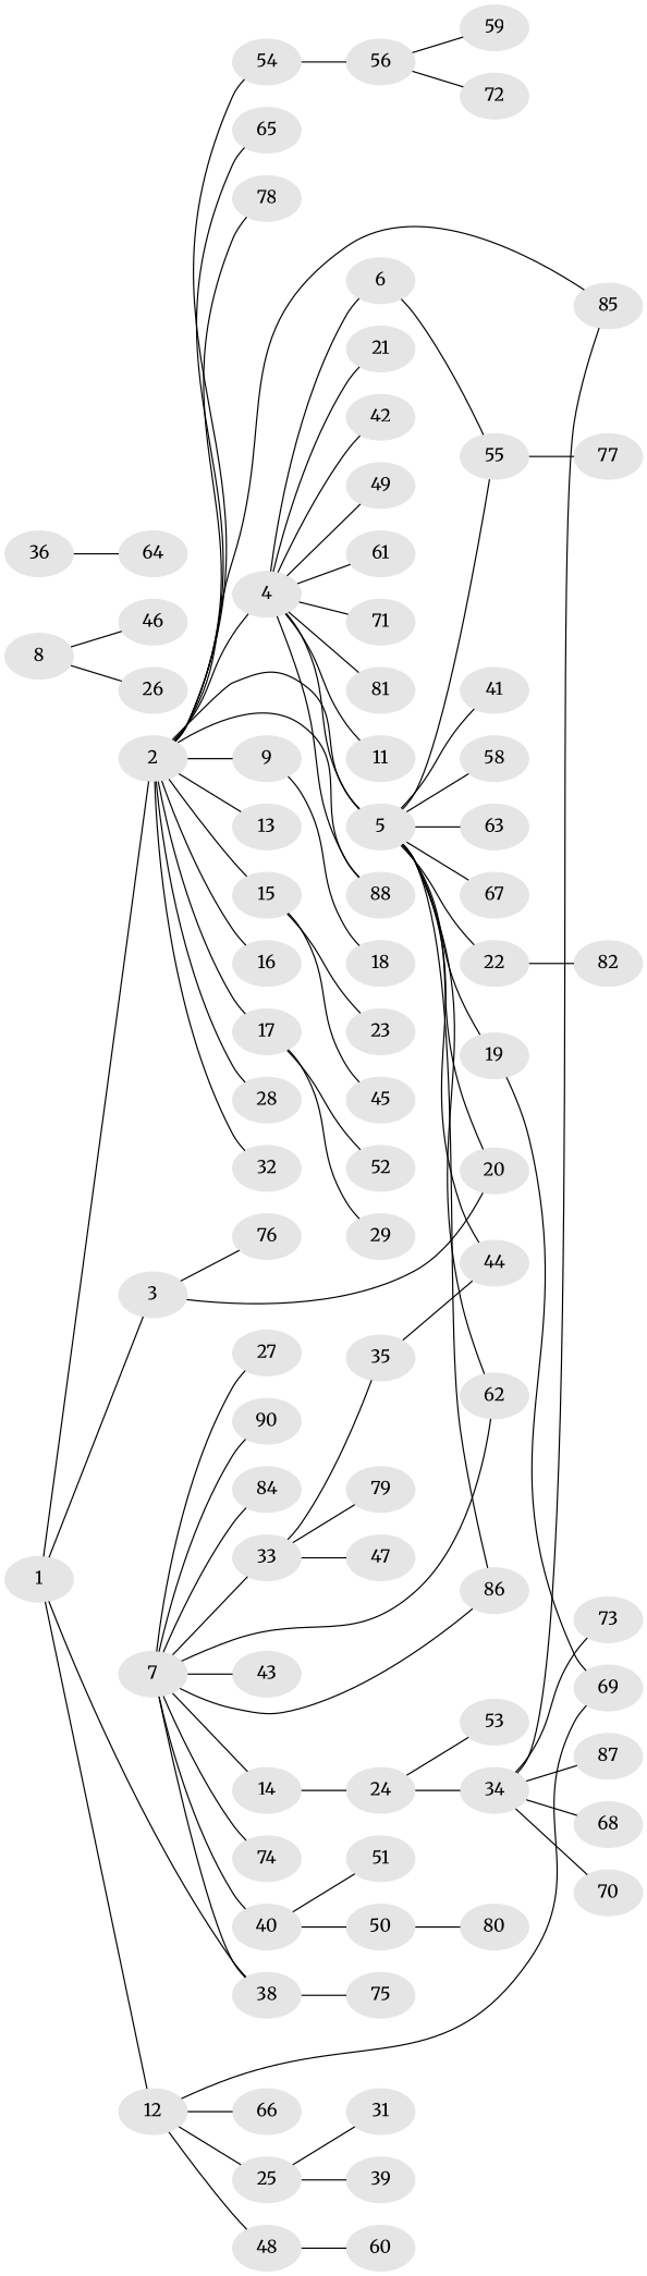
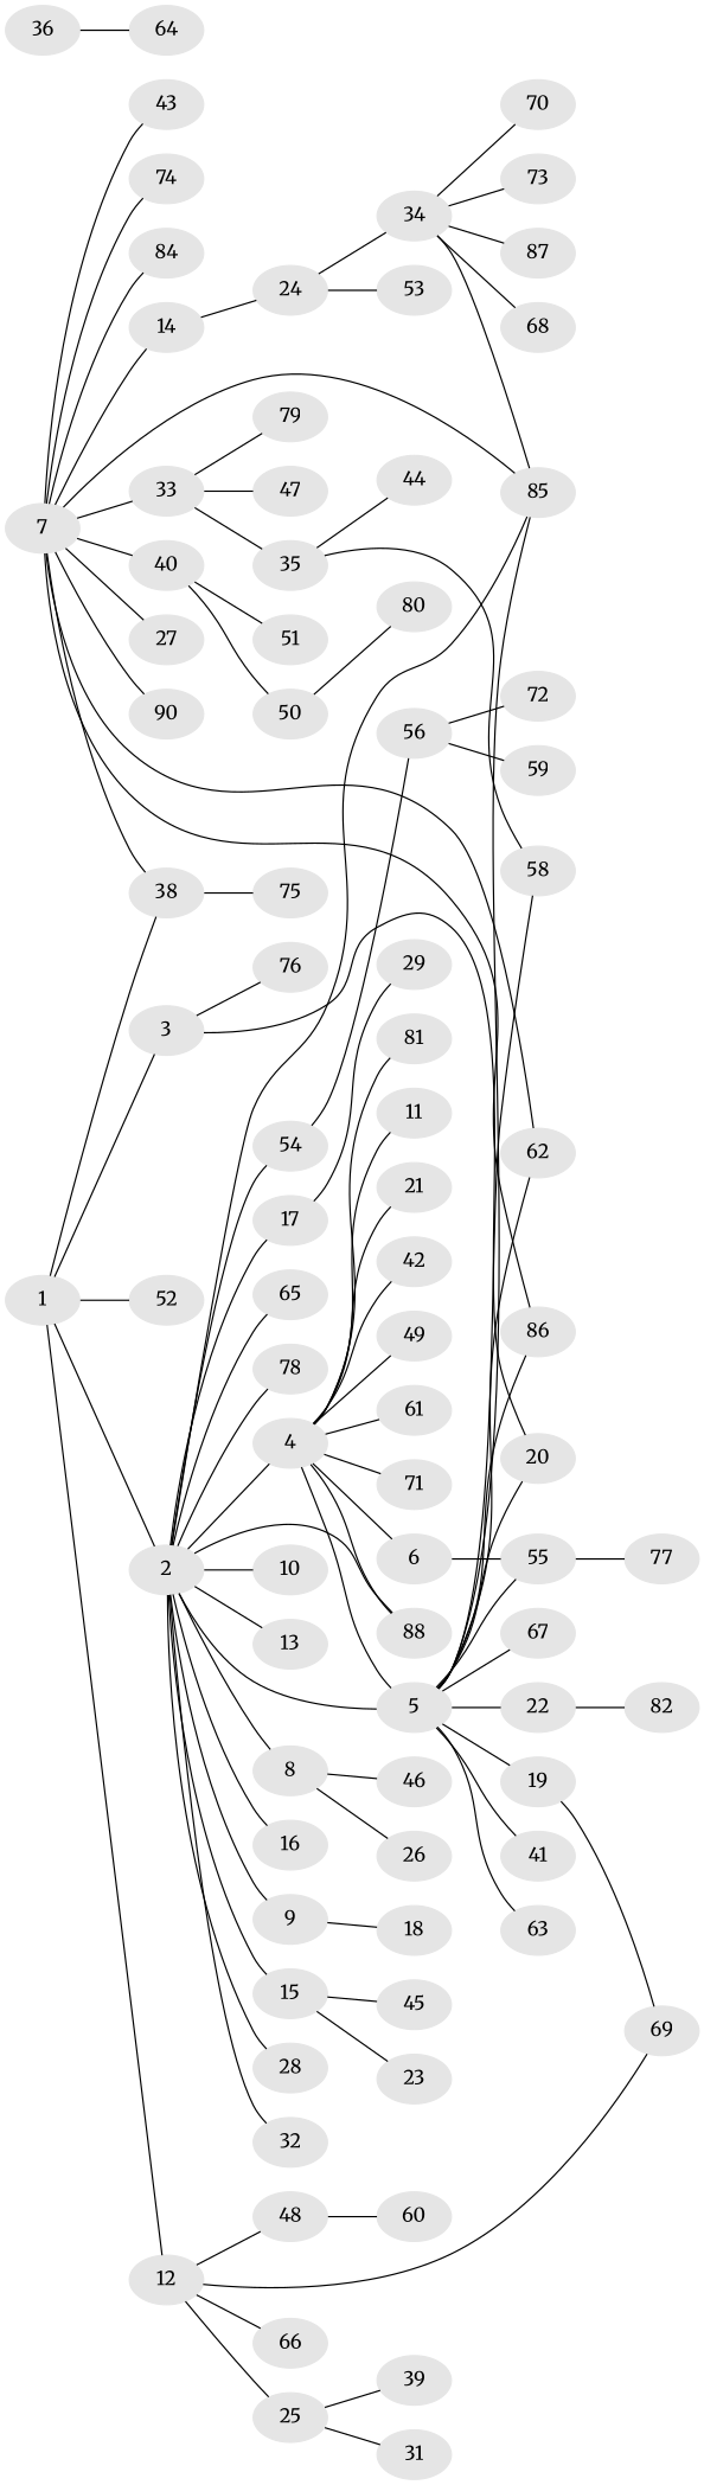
  graph {
    fontname=Merriweather
    rankdir=LR
    node [color=gray90 fontname=Merriweather style=filled]
    edge [fontname=Merriweather]
    1
    2
    3
    12
    38
    52
    4
    5
    8
    9
+   10
    13
    15
    16
    17
    28
    32
    54
    65
    78
    n21 [label=88]
    85
    20
    76
    7
    62
    86
    14
    27
    n30 [label=90]
    33
    40
    43
    74
    84
    25
    48
    66
    69
    75
    6
    11
    21
    42
    49
    61
    71
    81
    19
    22
    41
    55
    58
    63
    67
    46
    26
    18
    23
    45
    29
    56
    82
    77
    24
    34
    53
    35
    47
    79
    50
    51
    31
    39
    36
    64
    60
    n78 [label=87]
    68
    70
    73
    44
    80
    59
    72
    1 -- 2
    1 -- 3
    1 -- 12
    1 -- 38
-   17 -- 52
+   1 -- 52
    2 -- 4
    2 -- 5
+   2 -- 8
    2 -- 9
+   2 -- 10
    2 -- 13
    2 -- 15
    2 -- 16
    2 -- 17
    2 -- 28
    2 -- 32
    2 -- 54
    2 -- 65
    2 -- 78
    2 -- n21
    2 -- 85
    3 -- 20
    3 -- 76
    12 -- 25
    12 -- 48
    12 -- 66
    12 -- 69
    38 -- 75
    4 -- 5
    4 -- n21
    4 -- 6
    4 -- 11
    4 -- 21
    4 -- 42
    4 -- 49
    4 -- 61
    4 -- 71
    4 -- 81
-   5 -- 44
+   5 -- 85
    5 -- 20
    5 -- 62
    5 -- 86
    5 -- 19
    5 -- 22
    5 -- 41
    5 -- 55
    5 -- 58
    5 -- 63
    5 -- 67
    8 -- 46
    8 -- 26
    9 -- 18
    15 -- 23
    15 -- 45
    17 -- 29
    54 -- 56
    7 -- 38
+   7 -- 85
    7 -- 62
    7 -- 86
    7 -- 14
    7 -- 27
    7 -- n30
    7 -- 33
    7 -- 40
    7 -- 43
    7 -- 74
    7 -- 84
    14 -- 24
    33 -- 35
    33 -- 47
    33 -- 79
    40 -- 50
    40 -- 51
    25 -- 31
    25 -- 39
    48 -- 60
    6 -- 55
    19 -- 69
    22 -- 82
    55 -- 77
    56 -- 59
    56 -- 72
    24 -- 34
    24 -- 53
    34 -- 85
    34 -- n78
    34 -- 68
    34 -- 70
    34 -- 73
+   35 -- 58
    35 -- 44
    50 -- 80
    36 -- 64
  }
